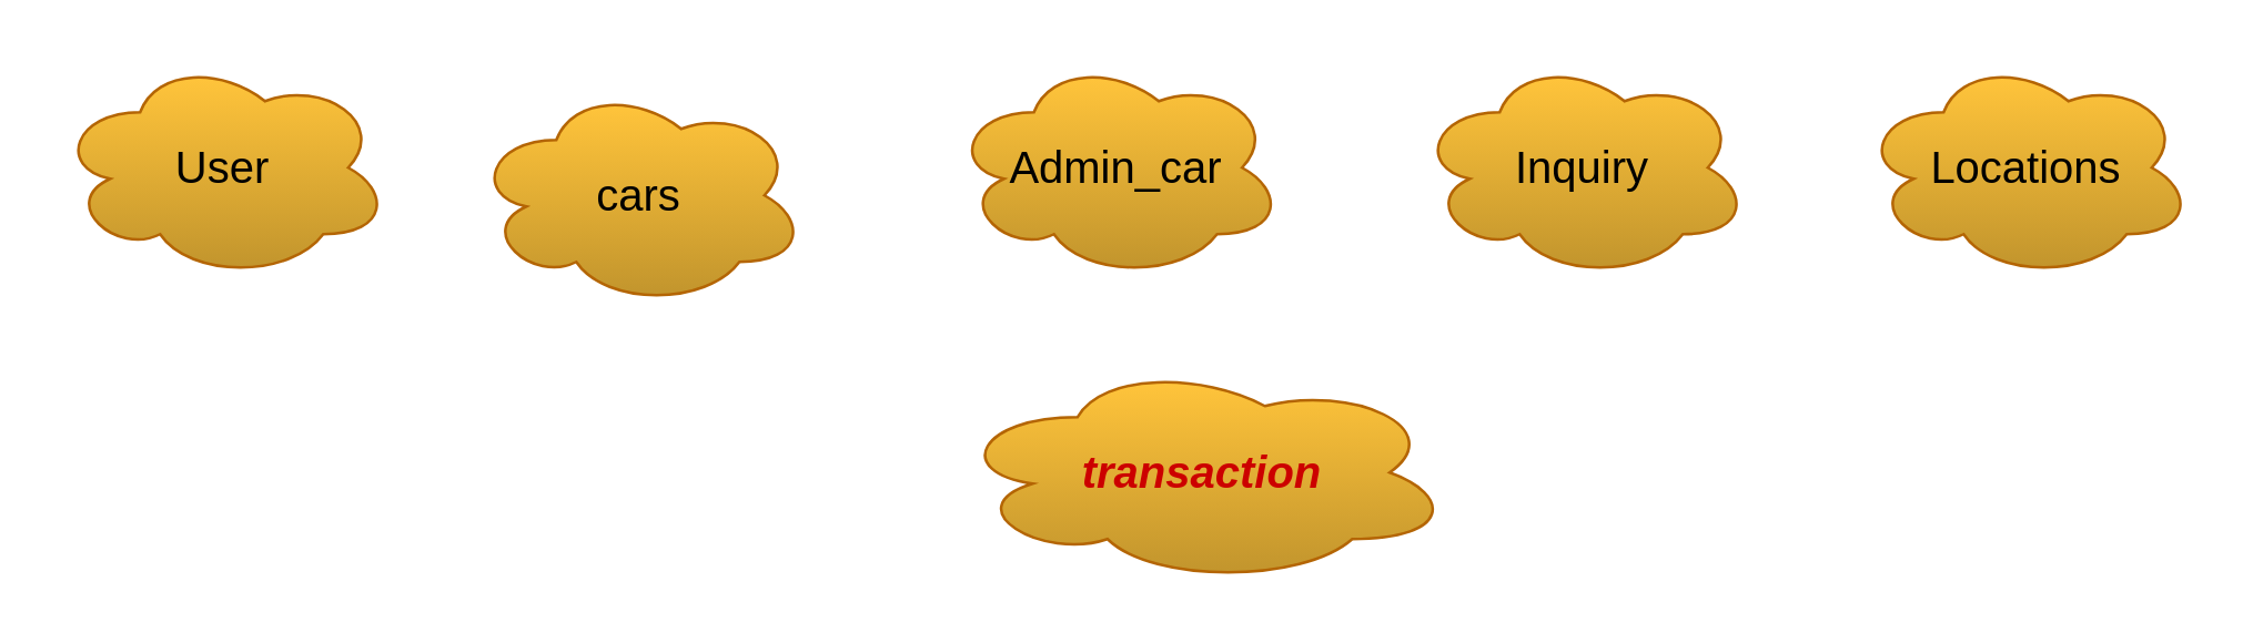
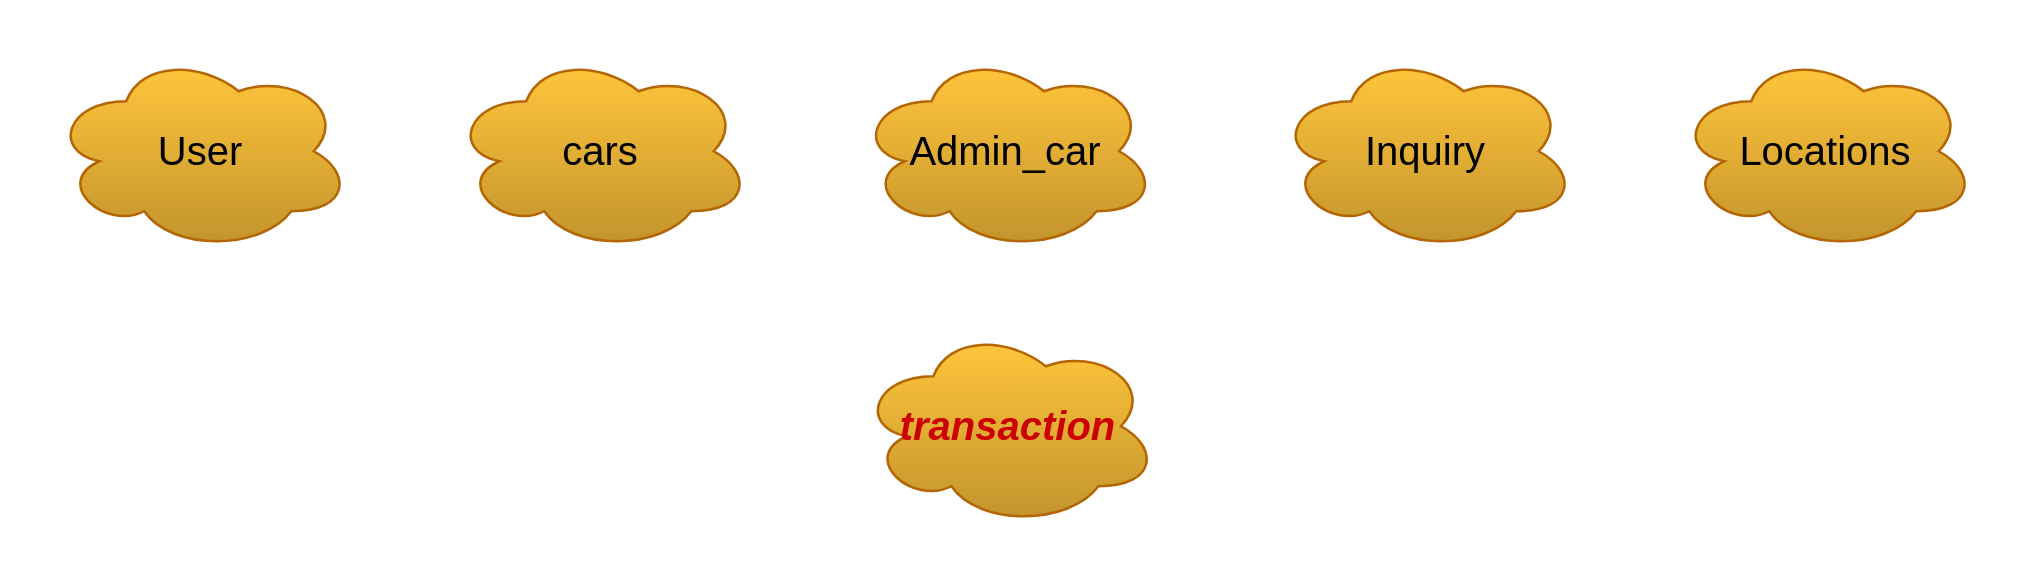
  <mxCell id="0" />
  <mxCell id="1" parent="0" />
  <mxCell id="2" value="&lt;font style=&quot;font-size: 16px&quot;&gt;User&lt;/font&gt;" style="ellipse;shape=cloud;whiteSpace=wrap;html=1;fillColor=#C2952D;strokeColor=#b46504;gradientColor=#FFC43B;gradientDirection=north;" parent="1" vertex="1"><mxGeometry x="20" y="20" width="120" height="80" as="geometry" /></mxCell>
  <mxCell id="3" value="&lt;font style=&quot;font-size: 16px&quot;&gt;Inquiry&lt;/font&gt;" style="ellipse;shape=cloud;whiteSpace=wrap;html=1;fillColor=#C2952D;strokeColor=#b46504;gradientColor=#FFC43B;gradientDirection=north;" parent="1" vertex="1"><mxGeometry x="510" y="20" width="120" height="80" as="geometry" /></mxCell>
- <mxCell id="4" value="&lt;font style=&quot;font-size: 16px&quot;&gt;cars&lt;/font&gt;" style="ellipse;shape=cloud;whiteSpace=wrap;html=1;fillColor=#C2952D;strokeColor=#b46504;gradientColor=#FFC43B;gradientDirection=north;" parent="1" vertex="1"><mxGeometry x="170" y="30" width="120" height="80" as="geometry" /></mxCell>
+ <mxCell id="4" value="&lt;font style=&quot;font-size: 16px&quot;&gt;cars&lt;/font&gt;" style="ellipse;shape=cloud;whiteSpace=wrap;html=1;fillColor=#C2952D;strokeColor=#b46504;gradientColor=#FFC43B;gradientDirection=north;" parent="1" vertex="1"><mxGeometry x="180" y="20" width="120" height="80" as="geometry" /></mxCell>
  <mxCell id="5" value="&lt;font style=&quot;font-size: 16px&quot;&gt;Admin_car&lt;/font&gt;" style="ellipse;shape=cloud;whiteSpace=wrap;html=1;fillColor=#C2952D;strokeColor=#b46504;gradientColor=#FFC43B;gradientDirection=north;" parent="1" vertex="1"><mxGeometry x="342.14" y="20" width="120" height="80" as="geometry" /></mxCell>
  <mxCell id="6" value="&lt;font style=&quot;font-size: 16px&quot;&gt;Locations&lt;br&gt;&lt;/font&gt;" style="ellipse;shape=cloud;whiteSpace=wrap;html=1;fillColor=#C2952D;strokeColor=#b46504;gradientColor=#FFC43B;gradientDirection=north;" parent="1" vertex="1"><mxGeometry x="670" y="20" width="120" height="80" as="geometry" /></mxCell>
- <mxCell id="7" value="&lt;font style=&quot;font-size: 16px&quot;&gt;&lt;b&gt;&lt;i&gt;&lt;font color=&quot;#cc0000&quot;&gt;transaction&lt;/font&gt;&lt;/i&gt;&lt;/b&gt;&lt;br&gt;&lt;/font&gt;" style="ellipse;shape=cloud;whiteSpace=wrap;html=1;fillColor=#C2952D;strokeColor=#b46504;gradientColor=#FFC43B;gradientDirection=north;" parent="1" vertex="1"><mxGeometry x="342.86" y="130" width="180" height="80" as="geometry" /></mxCell>
+ <mxCell id="7" value="&lt;font style=&quot;font-size: 16px&quot;&gt;&lt;b&gt;&lt;i&gt;&lt;font color=&quot;#cc0000&quot;&gt;transaction&lt;/font&gt;&lt;/i&gt;&lt;/b&gt;&lt;br&gt;&lt;/font&gt;" style="ellipse;shape=cloud;whiteSpace=wrap;html=1;fillColor=#C2952D;strokeColor=#b46504;gradientColor=#FFC43B;gradientDirection=north;" parent="1" vertex="1"><mxGeometry x="342.86" y="130" width="120" height="80" as="geometry" /></mxCell>
